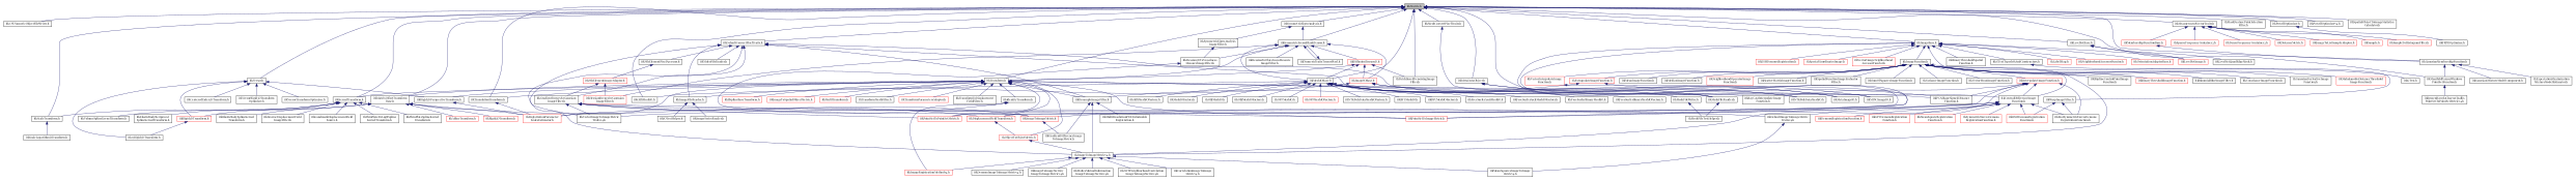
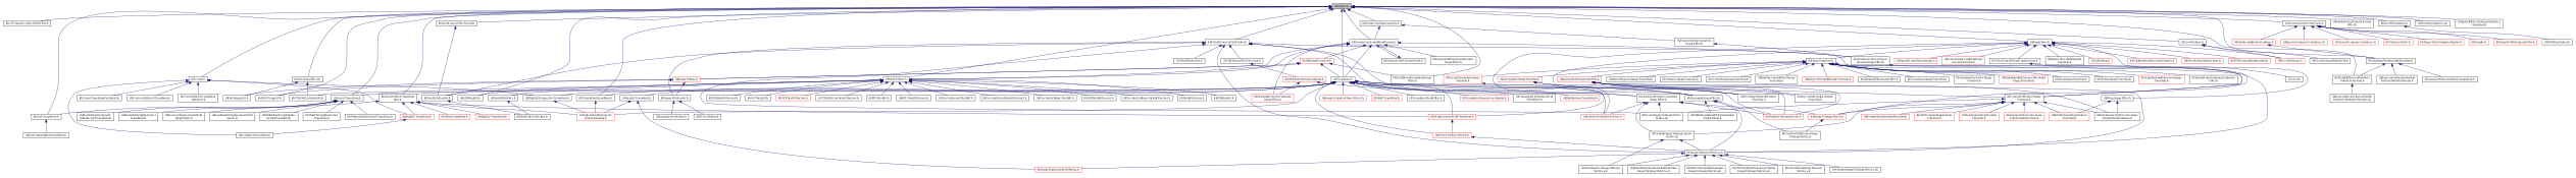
  digraph {
    fontname="Playfair Display"
    node [color=black fillcolor=white fontname="Playfair Display" fontsize=10 shape=record style=filled]
    edge [color=midnightblue dir=back fontname="Playfair Display" fontsize=10 labelfontname=Helvetica labelfontsize=10 style=solid]
    n1 [fillcolor=grey75 fontcolor=black height=0.2 label="itkMatrix.h" width=0.4]
    n2 [height=0.2 label="itkCSVNumericObjectFileWriter.h" width=0.4]
    n3 [height=0.2 label="itkDefaultConvertPixelTraits.h" width=0.4]
    n4 [height=0.2 label="itkGaussianMembershipFunction.h" width=0.4]
    n5 [height=0.2 label="itkManifoldParzenWindows\lPointSetFunction.h" width=0.4]
    n6 [height=0.2 label="itkGiftiMeshIO.h" width=0.4]
    n7 [height=0.2 label="itkImageBase.h" width=0.4]
    n8 [height=0.2 label="itkKernelTransform.h" width=0.4]
    n9 [height=0.2 label="itkLevelSetBase.h" width=0.4]
    n10 [height=0.2 label="itkMINCImageIO.h" width=0.4]
    n11 [height=0.2 label="itkMaskFeaturePointSelection\lFilter.h" width=0.4]
    n12 [height=0.2 label="itkMatrixOffsetTransform\lBase.h" width=0.4]
    n13 [height=0.2 label="itkScaleTransform.h" width=0.4]
    n14 [height=0.2 label="itkMeasurementVectorTraits.h" width=0.4]
    n15 [height=0.2 label="itkMeshConvertPixelTraits.h" width=0.4]
    n16 [height=0.2 label="itkMeshIOBase.h" width=0.4]
    n17 [height=0.2 label="itkMetaDataObject.h" width=0.4]
    n18 [height=0.2 label="itkPatchBasedDenoisingImage\lFilter.h" width=0.4]
    n19 [height=0.2 label="itkPowellOptimizer.h" width=0.4]
    n20 [height=0.2 label="itkPowellOptimizerv4.h" width=0.4]
    n21 [height=0.2 label="itkSpatialObjectToImageStatistics\lCalculator.h" width=0.4]
    n22 [height=0.2 label="itkSymmetricEigenAnalysis.h" width=0.4]
    n23 [height=0.2 label="itkSymmetricSecondRankTensor.h" width=0.4]
    n24 [height=0.2 label="itkTransform.h" width=0.4]
    n25 [height=0.2 label="itkTranslationTransform.h" width=0.4]
    n26 [height=0.2 label="itkVersor.h" width=0.4]
    n27 [height=0.2 label="itkCentralDifferenceImage\lFunction.h" width=0.4]
    n28 [height=0.2 label="itkImageToImageMetricv4.h" width=0.4]
    n29 [height=0.2 label="itkVectorImageToImageMetric\lTraitsv4.h" width=0.4]
    n30 [height=0.2 label="itkGradientRecursiveGaussian\lImageFilter.h" width=0.4]
    n31 [height=0.2 label="itkImageFileReader.h" width=0.4]
    n32 [height=0.2 label="itkMeshFileReader.h" width=0.4]
    n33 [height=0.2 label="itkNthElementPixelAccessor.h" width=0.4]
    n34 [height=0.2 label="itkResampleImageFilter.h" width=0.4]
    n35 [height=0.2 label="itkVideoFileReader.h" width=0.4]
    n36 [height=0.2 label="itkExpectationMaximization\lMixtureModelEstimator.h" width=0.4]
    n37 [height=0.2 label="itkGaussianMixtureModelComponent.h" width=0.4]
    n38 [height=0.2 label="itkJensenHavrdaCharvatTsallis\lPointSetToPointSetMetricv4.h" width=0.4]
    n39 [color=red height=0.2 label="itkPointSetToImageMetric.h" width=0.4]
    n40 [color=red height=0.2 label="itkPointSetToPointSetMetric.h" width=0.4]
    n41 [height=0.2 label="itkBinaryThresholdSpatial\lFunction.h" width=0.4]
    n42 [height=0.2 label="itkGTestTypedefsAndConstructors.h" width=0.4]
    n43 [height=0.2 label="itkImageFunction.h" width=0.4]
    n44 [color=red height=0.2 label="itkLabelMap.h" width=0.4]
    n45 [color=red height=0.2 label="itkLevelSetImage.h" width=0.4]
    n46 [color=red height=0.2 label="itkNeighborhoodAccessorFunctor.h" width=0.4]
    n47 [color=red height=0.2 label="itkOrientationAdapterBase.h" width=0.4]
    n48 [color=red height=0.2 label="itkESMDemonsRegistration.h" width=0.4]
    n49 [color=red height=0.2 label="itkSpecialCoordinatesImage.h" width=0.4]
    n50 [color=red height=0.2 label="itkVectorImageNeighborhood\lAccessorFunctor.h" width=0.4]
    n51 [height=0.2 label="itkWarpImageFilter.h" width=0.4]
    n52 [height=0.2 label="itkElasticBodyReciprocal\lSplineKernelTransform.h" width=0.4]
    n53 [height=0.2 label="itkElasticBodySplineKernel\lTransform.h" width=0.4]
    n54 [height=0.2 label="itkInverseDisplacementField\lImageFilter.h" width=0.4]
    n55 [height=0.2 label="itkLandmarkDisplacementField\lSource.h" width=0.4]
    n56 [height=0.2 label="itkThinPlateR2LogRSpline\lKernelTransform.h" width=0.4]
    n57 [height=0.2 label="itkThinPlateSplineKernel\lTransform.h" width=0.4]
    n58 [height=0.2 label="itkVolumeSplineKernelTransform.h" width=0.4]
    n59 [height=0.2 label="itkLevelSetQuadEdgeMesh.h" width=0.4]
    n60 [color=red height=0.2 label="itkDisplacementFieldTransform.h" width=0.4]
    n61 [color=red height=0.2 label="itkAffineTransform.h" width=0.4]
    n62 [color=red height=0.2 label="itkRegistrationParameter\lScalesEstimator.h" width=0.4]
    n63 [color=red height=0.2 label="itkRigid2DTransform.h" width=0.4]
    n64 [color=red height=0.2 label="itkRigid3DTransform.h" width=0.4]
    n65 [height=0.2 label="itkScaleLogarithmicTransform.h" width=0.4]
    n66 [color=red height=0.2 label="itkDenseFrequencyContainer2.h" width=0.4]
    n67 [color=red height=0.2 label="itkDistanceMetric.h" width=0.4]
    n68 [color=red height=0.2 label="itkImageToListSampleAdaptor.h" width=0.4]
    n69 [color=red height=0.2 label="itkMembershipFunctionBase.h" width=0.4]
    n70 [color=red height=0.2 label="itkSample.h" width=0.4]
    n71 [color=red height=0.2 label="itkSampleToHistogramFilter.h" width=0.4]
    n72 [color=red height=0.2 label="itkSparseFrequencyContainer2.h" width=0.4]
    n73 [height=0.2 label="itkBYUMeshIO.h" width=0.4]
    n74 [height=0.2 label="itkBYUMeshIOFactory.h" width=0.4]
    n75 [height=0.2 label="itkFreeSurferAsciiMeshIO.h" width=0.4]
    n76 [height=0.2 label="itkFreeSurferAsciiMeshIOFactory.h" width=0.4]
    n77 [height=0.2 label="itkFreeSurferBinaryMeshIO.h" width=0.4]
    n78 [height=0.2 label="itkFreeSurferBinaryMeshIOFactory.h" width=0.4]
    n79 [height=0.2 label="itkGiftiMeshIOFactory.h" width=0.4]
    n80 [height=0.2 label="itkMeshFileWriter.h" width=0.4]
    n81 [height=0.2 label="itkMeshIOFactory.h" width=0.4]
    n82 [height=0.2 label="itkOBJMeshIO.h" width=0.4]
    n83 [height=0.2 label="itkOBJMeshIOFactory.h" width=0.4]
    n84 [height=0.2 label="itkOFFMeshIO.h" width=0.4]
    n85 [color=red height=0.2 label="itkOFFMeshIOFactory.h" width=0.4]
    n86 [height=0.2 label="itkVTKPolyDataMeshIO.h" width=0.4]
    n87 [height=0.2 label="itkVTKPolyDataMeshIOFactory.h" width=0.4]
    n88 [height=0.2 label="itkMetaImageIO.h" width=0.4]
    n89 [height=0.2 label="itkFRPROptimizer.h" width=0.4]
    n90 [height=0.2 label="itkSymmetricEigenAnalysis\lImageFilter.h" width=0.4]
    n91 [color=red height=0.2 label="itkHessianRecursiveGaussian\lImageFilter.h" width=0.4]
    n92 [height=0.2 label="itkHessian3DToVesselness\lMeasureImageFilter.h" width=0.4]
    n93 [color=red height=0.2 label="itkDiffusionTensor3D.h" width=0.4]
    n94 [color=red height=0.2 label="itkImageIOBase.h" width=0.4]
    n95 [height=0.2 label="itkHessianToObjectnessMeasure\lImageFilter.h" width=0.4]
    n96 [height=0.2 label="itkNumericTraitsTensorPixel.h" width=0.4]
    n97 [height=0.2 label="itkPCAShapeSignedDistance\lFunction.h" width=0.4]
    n98 [height=0.2 label="itkRayCastInterpolateImage\lFunction.h" width=0.4]
    n99 [color=red height=0.2 label="itkObjectToObjectMetric.h" width=0.4]
    n100 [color=red height=0.2 label="itkBSplineBaseTransform.h" width=0.4]
    n101 [height=0.2 label="itkIdentityTransform.h" width=0.4]
    n102 [color=red height=0.2 label="itkImageToSpatialObjectMetric.h" width=0.4]
    n103 [color=red height=0.2 label="itkMultiTransform.h" width=0.4]
    n104 [height=0.2 label="itkRigid3DPerspectiveTransform.h" width=0.4]
    n105 [height=0.2 label="itkTransformMeshFilter.h" width=0.4]
    n106 [color=red height=0.2 label="itkTransformParametersAdaptor.h" width=0.4]
    n107 [height=0.2 label="itkTransformToDisplacement\lFieldFilter.h" width=0.4]
    n108 [height=0.2 label="itkv3Rigid3DTransform.h" width=0.4]
    n109 [height=0.2 label="itkCenteredEuler3DTransform.h" width=0.4]
    n110 [height=0.2 label="itkVersorRigid3DTransform\lOptimizer.h" width=0.4]
    n111 [height=0.2 label="itkVersorTransformOptimizer.h" width=0.4]
    n112 [height=0.2 label="itkDefaultImageToImageMetric\lTraitsv4.h" width=0.4]
    n113 [color=red height=0.2 label="itkDemonsRegistrationFunction.h" width=0.4]
    n114 [color=red height=0.2 label="itkESMDemonsRegistration\lFunction.h" width=0.4]
    n115 [height=0.2 label="itkFastSymmetricForcesDemons\lRegistrationFunction.h" width=0.4]
    n116 [color=red height=0.2 label="itkGPUDemonsRegistration\lFunction.h" width=0.4]
    n117 [color=red height=0.2 label="itkImageToImageMetric.h" width=0.4]
    n118 [color=red height=0.2 label="itkMeanSquareRegistration\lFunction.h" width=0.4]
    n119 [color=red height=0.2 label="itkSymmetricForcesDemons\lRegistrationFunction.h" width=0.4]
    n120 [height=0.2 label="itkMeanSquaresImageToImage\lMetricv4.h" width=0.4]
    n121 [height=0.2 label="itkANTSNeighborhoodCorrelation\lImageToImageMetricv4.h" width=0.4]
    n122 [height=0.2 label="itkCorrelationImageToImage\lMetricv4.h" width=0.4]
    n123 [height=0.2 label="itkDemonsImageToImageMetricv4.h" width=0.4]
    n124 [color=red height=0.2 label="itkImageRegistrationMethodv4.h" width=0.4]
-   n125 [height=0.2 label="itkImageToImageMetricv\lImageToImageMetricv4.h" width=0.4]
+   n125 [height=0.2 label="itkJointHistogramMutualInformation\lImageToImageMetricv4.h" width=0.4]
    n126 [height=0.2 label="itkMattesMutualInformation\lImageToImageMetricv4.h" width=0.4]
    n127 [height=0.2 label="itkIOTestHelper.h" width=0.4]
    n128 [height=0.2 label="itkImageSeriesReader.h" width=0.4]
    n129 [height=0.2 label="itkMeshFileTestHelper.h" width=0.4]
    n130 [color=red height=0.2 label="itkNthElementImageAdaptor.h" width=0.4]
    n131 [height=0.2 label="itkGradientDifferenceImage\lToImageMetric.h" width=0.4]
    n132 [height=0.2 label="itkMultiResolutionPDEDeformable\lRegistration.h" width=0.4]
    n133 [height=0.2 label="itkGTest.h" width=0.4]
    n134 [height=0.2 label="itkBSplineControlPointImage\lFunction.h" width=0.4]
    n135 [color=red height=0.2 label="itkBinaryThresholdImageFunction.h" width=0.4]
    n136 [height=0.2 label="itkBinomialBlurImageFilter.h" width=0.4]
    n137 [height=0.2 label="itkCovarianceImageFunction.h" width=0.4]
    n138 [color=red height=0.2 label="itkExtrapolateImageFunction.h" width=0.4]
    n139 [height=0.2 label="itkGaussianDerivativeImage\lFunction.h" width=0.4]
    n140 [color=red height=0.2 label="itkInterpolateImageFunction.h" width=0.4]
    n141 [color=red height=0.2 label="itkMahalanobisDistanceThreshold\lImageFunction.h" width=0.4]
    n142 [height=0.2 label="itkMeanImageFunction.h" width=0.4]
    n143 [height=0.2 label="itkMedianImageFunction.h" width=0.4]
    n144 [color=red height=0.2 label="itkNeighborhoodOperatorImage\lFunction.h" width=0.4]
-   n145 [height=0.2 label="itkScatterMatrixImageFunction.h" width=0.4]
    n146 [height=0.2 label="itkSpatialFunctionImageEvaluator\lFilter.h" width=0.4]
    n147 [height=0.2 label="itkSumOfSquaresImageFunction.h" width=0.4]
    n148 [height=0.2 label="itkVarianceImageFunction.h" width=0.4]
    n149 [color=red height=0.2 label="itkVectorInterpolateImage\lFunction.h" width=0.4]
    n150 [height=0.2 label="itkVectorMeanImageFunction.h" width=0.4]
    n1 -> n2
    n1 -> n3
    n1 -> n4
    n1 -> n5
    n1 -> n6
    n1 -> n7
    n1 -> n8
    n1 -> n9
    n1 -> n10
    n1 -> n11
    n1 -> n12
    n1 -> n13
    n1 -> n14
    n1 -> n15
    n1 -> n16
    n1 -> n17
    n1 -> n18
    n1 -> n19
    n1 -> n20
    n1 -> n21
    n1 -> n22
    n1 -> n23
    n1 -> n24
    n1 -> n25
    n1 -> n26
    n3 -> n27
    n3 -> n28
    n3 -> n29
    n3 -> n30
    n3 -> n31
    n3 -> n32
    n3 -> n33
    n3 -> n34
    n3 -> n35
    n4 -> n5
    n4 -> n36
    n4 -> n37
    n5 -> n38
    n7 -> n39
    n7 -> n40
    n7 -> n41
    n7 -> n42
    n7 -> n43
    n7 -> n44
    n7 -> n45
    n7 -> n46
    n7 -> n47
    n7 -> n48
    n7 -> n49
    n7 -> n50
    n7 -> n51
    n8 -> n52
    n8 -> n53
    n8 -> n54
    n8 -> n55
    n8 -> n56
    n8 -> n57
    n8 -> n58
    n9 -> n45
    n9 -> n59
    n12 -> n13
    n12 -> n60
    n12 -> n61
    n12 -> n62
    n12 -> n63
    n12 -> n64
    n13 -> n65
    n14 -> n66
    n14 -> n67
    n14 -> n68
    n14 -> n69
    n14 -> n70
    n14 -> n71
    n14 -> n72
    n15 -> n32
    n16 -> n6
    n16 -> n32
    n16 -> n73
    n16 -> n74
    n16 -> n75
    n16 -> n76
    n16 -> n77
    n16 -> n78
    n16 -> n79
    n16 -> n80
    n16 -> n81
    n16 -> n82
    n16 -> n83
    n16 -> n84
    n16 -> n85
    n16 -> n86
    n16 -> n87
    n17 -> n86
    n17 -> n88
    n19 -> n89
    n22 -> n23
    n22 -> n90
    n23 -> n16
    n23 -> n24
    n23 -> n91
    n23 -> n92
    n23 -> n93
    n23 -> n94
    n23 -> n95
    n23 -> n96
    n24 -> n8
    n24 -> n12
    n24 -> n25
    n24 -> n34
    n24 -> n39
    n24 -> n40
    n24 -> n60
    n24 -> n62
    n24 -> n97
    n24 -> n98
    n24 -> n99
    n24 -> n100
    n24 -> n101
    n24 -> n102
    n24 -> n103
    n24 -> n104
    n24 -> n105
    n24 -> n106
    n24 -> n107
    n25 -> n62
    n26 -> n64
    n26 -> n104
    n26 -> n108
    n26 -> n109
    n26 -> n110
    n26 -> n111
    n27 -> n29
    n27 -> n112
    n27 -> n113
    n27 -> n114
    n27 -> n115
    n27 -> n116
    n27 -> n117
    n27 -> n118
    n27 -> n119
    n28 -> n120
    n28 -> n121
    n28 -> n122
    n28 -> n123
    n28 -> n124
    n28 -> n125
    n28 -> n126
    n30 -> n29
    n30 -> n39
    n30 -> n40
    n30 -> n112
    n30 -> n117
    n31 -> n127
    n31 -> n128
    n32 -> n129
    n33 -> n130
    n34 -> n28
    n34 -> n131
    n34 -> n132
    n42 -> n133
    n43 -> n27
    n43 -> n28
    n43 -> n134
    n43 -> n135
    n43 -> n136
    n43 -> n137
    n43 -> n138
    n43 -> n139
    n43 -> n140
    n43 -> n141
    n43 -> n142
    n43 -> n143
    n43 -> n144
-   n43 -> n145
    n43 -> n146
    n43 -> n147
    n43 -> n148
    n43 -> n149
    n43 -> n150
    n51 -> n114
    n51 -> n115
    n60 -> n99
    n64 -> n108
    n69 -> n4
    n80 -> n129
    n90 -> n92
    n92 -> n117
    n93 -> n16
    n93 -> n18
    n93 -> n24
    n93 -> n94
    n94 -> n10
    n94 -> n31
    n94 -> n88
    n96 -> n23
    n99 -> n28
    n101 -> n62
    n101 -> n124
    n104 -> n62
+   n112 -> n28
    n112 -> n120
    n117 -> n131
    n130 -> n30
    n130 -> n91
    n138 -> n34
    n138 -> n97
    n140 -> n27
    n140 -> n28
    n140 -> n39
    n140 -> n97
    n140 -> n98
    n140 -> n115
    n149 -> n60
  }
